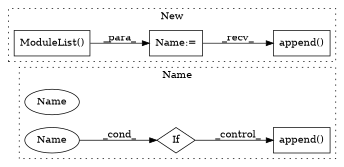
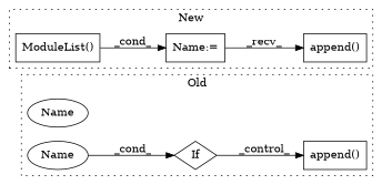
  digraph {
    rankdir=LR
    node [a=75 l=3 s=2768 shape=box]
    n1 [l="13,1" label="append()" s="2784,2824"]
    n2 [a=96 label=If s=2765 shape=diamond]
    n3 [a=87 l=2 label=Name shape=ellipse]
    n4 [a=87 l=2 label=Name shape=ellipse]
    n5 [l=15 label="ModuleList()" s=2322]
    n6 [a=68 label="Name:=" s=2319]
    n7 [l="11,1" label="append()" s="2775,2798"]
    subgraph cluster_1 {
-     label=Name
+     label=Old
      style=dotted
      n1
      n2
      n3
      n4
    }
    subgraph cluster_2 {
      label=New
      style=dotted
      n5
      n6
      n7
    }
    n2 -> n1 [label=_control_]
    n4 -> n2 [label=_cond_]
-   n5 -> n6 [label=_para_]
+   n5 -> n6 [label=_cond_]
    n6 -> n7 [label=_recv_]
  }
